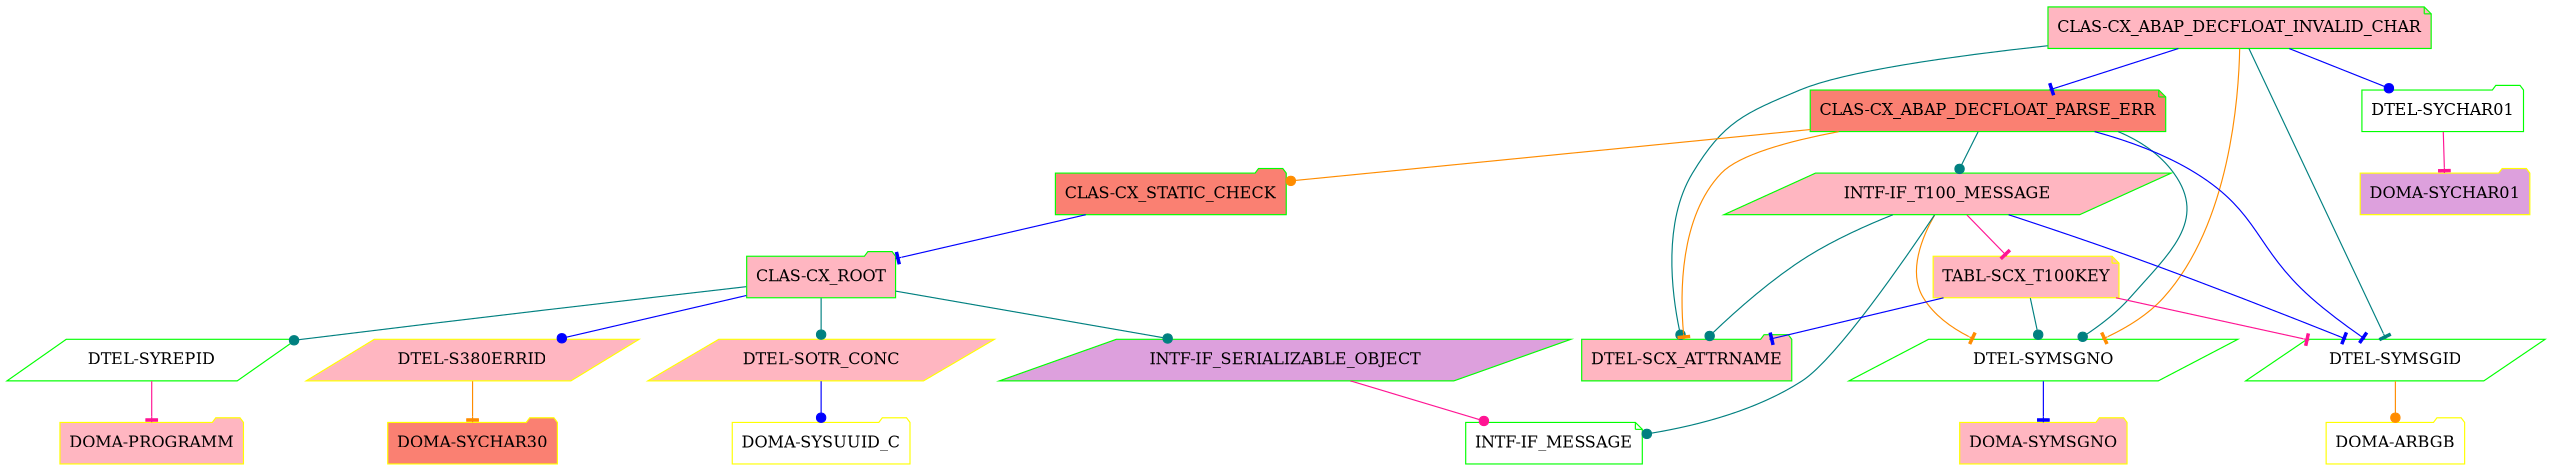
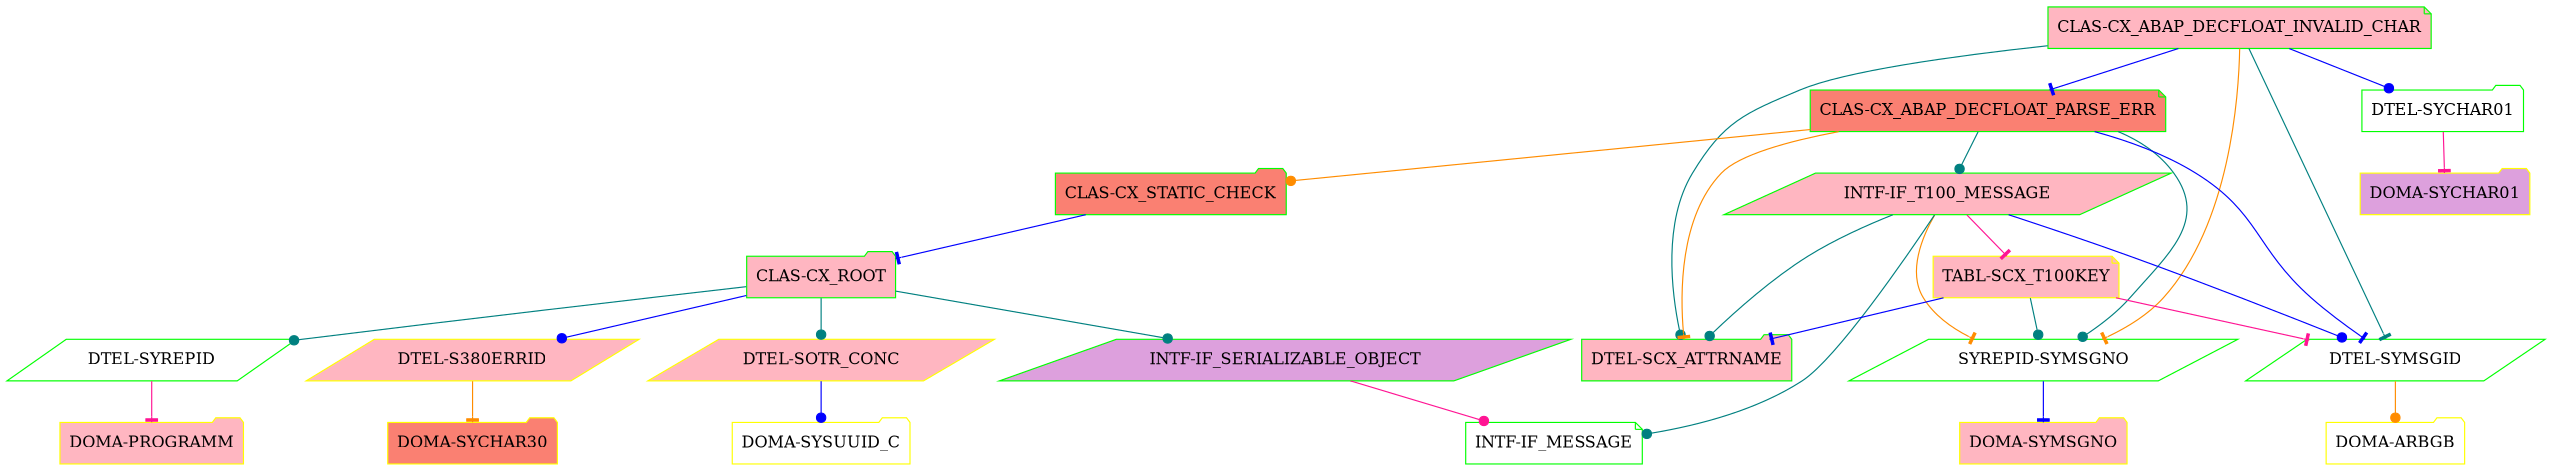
  digraph {
    node [color=green fillcolor=lightpink shape=folder style=filled]
    edge [arrowhead=tee color=teal]
    "CLAS-CX_ABAP_DECFLOAT_INVALID_CHAR" [shape=note]
    "CLAS-CX_ABAP_DECFLOAT_PARSE_ERR" [fillcolor=salmon shape=note]
    "DTEL-SCX_ATTRNAME"
-   "DTEL-SYMSGNO" [fillcolor=white shape=parallelogram]
+   "DTEL-SYMSGNO" [fillcolor=white shape=parallelogram label="SYREPID-SYMSGNO"]
    "DTEL-SYMSGID" [fillcolor=white shape=parallelogram]
    "DTEL-SYCHAR01" [fillcolor=white]
    "INTF-IF_T100_MESSAGE" [shape=parallelogram]
    "CLAS-CX_STATIC_CHECK" [fillcolor=salmon]
    "DOMA-SYMSGNO" [color=yellow]
    "DOMA-ARBGB" [color=yellow fillcolor=white]
    "DOMA-SYCHAR01" [color=yellow fillcolor=plum]
    "INTF-IF_MESSAGE" [fillcolor=white shape=note]
    "TABL-SCX_T100KEY" [color=yellow shape=note]
    "CLAS-CX_ROOT"
    "INTF-IF_SERIALIZABLE_OBJECT" [fillcolor=plum shape=parallelogram]
    "DTEL-SYREPID" [fillcolor=white shape=parallelogram]
    "DTEL-S380ERRID" [color=yellow shape=parallelogram]
    "DTEL-SOTR_CONC" [color=yellow shape=parallelogram]
    "DOMA-PROGRAMM" [color=yellow]
    "DOMA-SYCHAR30" [color=yellow fillcolor=salmon]
    "DOMA-SYSUUID_C" [color=yellow fillcolor=white]
    "CLAS-CX_ABAP_DECFLOAT_INVALID_CHAR" -> "CLAS-CX_ABAP_DECFLOAT_PARSE_ERR" [color=blue]
    "CLAS-CX_ABAP_DECFLOAT_INVALID_CHAR" -> "DTEL-SCX_ATTRNAME" [arrowhead=dot]
    "CLAS-CX_ABAP_DECFLOAT_INVALID_CHAR" -> "DTEL-SYMSGNO" [color=darkorange]
    "CLAS-CX_ABAP_DECFLOAT_INVALID_CHAR" -> "DTEL-SYMSGID"
    "CLAS-CX_ABAP_DECFLOAT_INVALID_CHAR" -> "DTEL-SYCHAR01" [arrowhead=dot color=blue]
    "CLAS-CX_ABAP_DECFLOAT_PARSE_ERR" -> "DTEL-SCX_ATTRNAME" [color=darkorange]
    "CLAS-CX_ABAP_DECFLOAT_PARSE_ERR" -> "DTEL-SYMSGNO" [arrowhead=dot]
    "CLAS-CX_ABAP_DECFLOAT_PARSE_ERR" -> "DTEL-SYMSGID" [color=blue]
    "CLAS-CX_ABAP_DECFLOAT_PARSE_ERR" -> "INTF-IF_T100_MESSAGE" [arrowhead=dot]
    "CLAS-CX_ABAP_DECFLOAT_PARSE_ERR" -> "CLAS-CX_STATIC_CHECK" [arrowhead=dot color=darkorange]
    "DTEL-SYMSGNO" -> "DOMA-SYMSGNO" [color=blue]
    "DTEL-SYMSGID" -> "DOMA-ARBGB" [arrowhead=dot color=darkorange]
    "DTEL-SYCHAR01" -> "DOMA-SYCHAR01" [color=deeppink]
    "INTF-IF_T100_MESSAGE" -> "DTEL-SCX_ATTRNAME" [arrowhead=dot]
    "INTF-IF_T100_MESSAGE" -> "DTEL-SYMSGNO" [color=darkorange]
-   "INTF-IF_T100_MESSAGE" -> "DTEL-SYMSGID" [color=blue]
+   "INTF-IF_T100_MESSAGE" -> "DTEL-SYMSGID" [arrowhead=dot color=blue]
    "INTF-IF_T100_MESSAGE" -> "INTF-IF_MESSAGE" [arrowhead=dot]
    "INTF-IF_T100_MESSAGE" -> "TABL-SCX_T100KEY" [color=deeppink]
    "CLAS-CX_STATIC_CHECK" -> "CLAS-CX_ROOT" [color=blue]
    "TABL-SCX_T100KEY" -> "DTEL-SCX_ATTRNAME" [color=blue]
    "TABL-SCX_T100KEY" -> "DTEL-SYMSGNO" [arrowhead=dot]
    "TABL-SCX_T100KEY" -> "DTEL-SYMSGID" [color=deeppink]
    "CLAS-CX_ROOT" -> "INTF-IF_SERIALIZABLE_OBJECT" [arrowhead=dot]
    "CLAS-CX_ROOT" -> "DTEL-SYREPID" [arrowhead=dot]
    "CLAS-CX_ROOT" -> "DTEL-S380ERRID" [arrowhead=dot color=blue]
    "CLAS-CX_ROOT" -> "DTEL-SOTR_CONC" [arrowhead=dot]
    "INTF-IF_SERIALIZABLE_OBJECT" -> "INTF-IF_MESSAGE" [arrowhead=dot color=deeppink]
    "DTEL-SYREPID" -> "DOMA-PROGRAMM" [color=deeppink]
    "DTEL-S380ERRID" -> "DOMA-SYCHAR30" [color=darkorange]
    "DTEL-SOTR_CONC" -> "DOMA-SYSUUID_C" [arrowhead=dot color=blue]
  }
